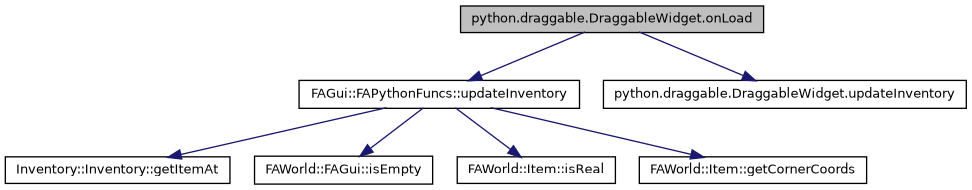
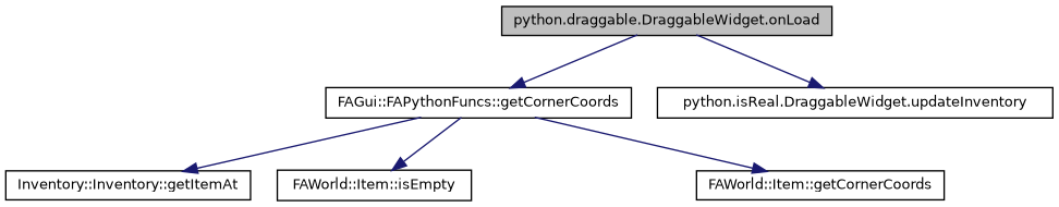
  digraph {
    rankdir=TB
    node [color=black fillcolor=white fontname=Helvetica fontsize=10 shape=record style=filled]
    edge [color=midnightblue fontname=Helvetica fontsize=10 labelfontname=Helvetica labelfontsize=10 style=solid]
    n1 [fillcolor=grey75 fontcolor=black height=0.2 label="python.draggable.DraggableWidget.onLoad" width=0.4]
-   n2 [height=0.2 label="FAGui::FAPythonFuncs::updateInventory" width=0.4]
-   n3 [height=0.2 label="python.draggable.DraggableWidget.updateInventory" width=0.4]
+   n2 [height=0.2 label="FAGui::FAPythonFuncs::getCornerCoords" width=0.4]
+   n3 [height=0.2 label="python.isReal.DraggableWidget.updateInventory" width=0.4]
    n4 [height=0.2 label="Inventory::Inventory::getItemAt" width=0.4]
-   n5 [height=0.2 label="FAWorld::FAGui::isEmpty" width=0.4]
-   n6 [height=0.2 label="FAWorld::Item::isReal" width=0.4]
+   n5 [height=0.2 label="FAWorld::Item::isEmpty" width=0.4]
    n7 [height=0.2 label="FAWorld::Item::getCornerCoords" width=0.4]
    n1 -> n2
    n1 -> n3
    n2 -> n4
    n2 -> n5
-   n2 -> n6
    n2 -> n7
  }
